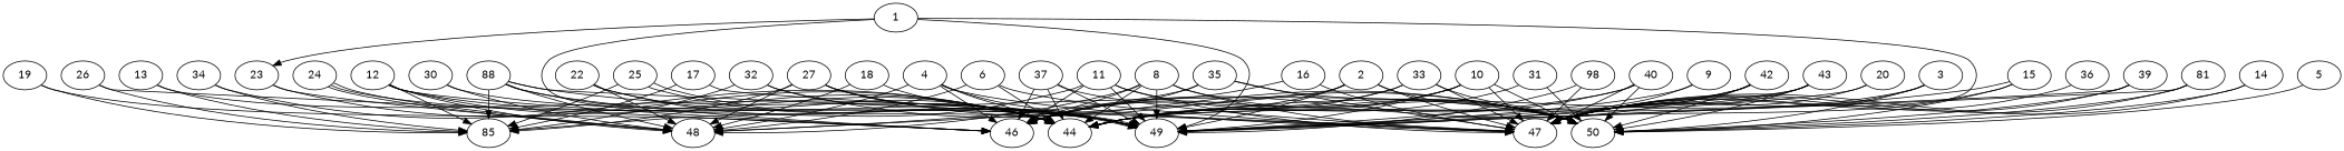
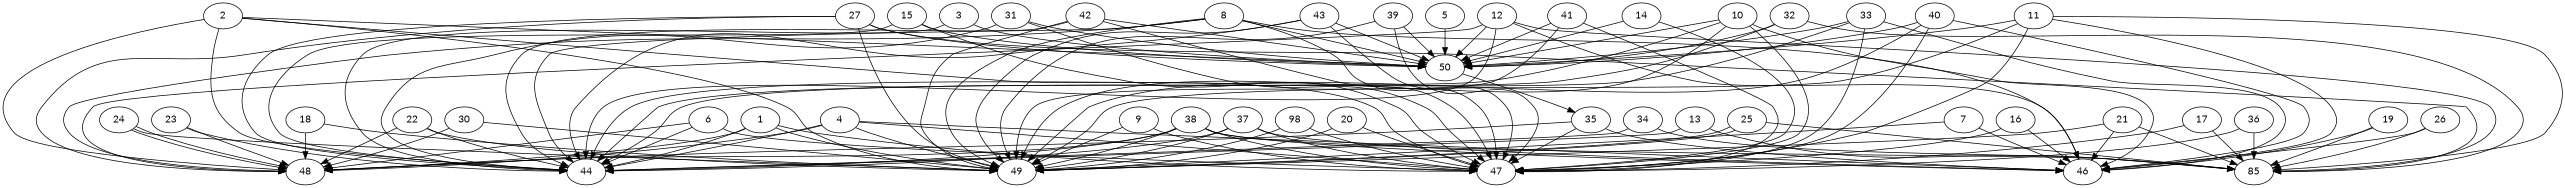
  digraph {
    fontname=Lato
    node [alpha=0.08 fontname=Lato]
    edge [fontname=Lato]
    1 [alpha=0.09 expect_size=47429632]
    44 [alpha=0.03 expect_size=48508928]
    47 [alpha=0.07 expect_size=31640576]
    48 [alpha=0.18 expect_size=30589952]
    49 [alpha=0.10 expect_size=8755200]
    2 [alpha=0.10 expect_size=16595968]
    50 [alpha=0.11 expect_size=47798272]
    3 [alpha=0.18 expect_size=52325376]
    4 [alpha=0.13 expect_size=31044608]
    46 [alpha=0.06 expect_size=18589696]
    5 [alpha=0.02 expect_size=18147328]
    6 [expect_size=39617536]
+   7 [alpha=0.16 expect_size=19023872]
    8 [alpha=0.17 expect_size=12375040]
    9 [alpha=0.02 expect_size=29474816]
    10 [alpha=0.19 expect_size=45247488]
    11 [alpha=0.16 expect_size=8622080]
    n18 [expect_size=35007488 label=85]
    12 [alpha=0.11 expect_size=29863936]
    13 [alpha=0.07 expect_size=7434240]
    14 [alpha=0.11 expect_size=49220608]
    15 [alpha=0.11 expect_size=31760384]
    16 [alpha=0.09 expect_size=37625856]
    17 [expect_size=8859648]
    18 [alpha=0.09 expect_size=45744128]
    19 [expect_size=39718912]
    20 [alpha=0.15 expect_size=45064192]
+   21 [alpha=0.19 expect_size=41615360]
    22 [expect_size=32860160]
    23 [alpha=0.17 expect_size=12139520]
    24 [alpha=0.17 expect_size=29750272]
    25 [alpha=0.02 expect_size=9435136]
    26 [alpha=0.02 expect_size=36451328]
    27 [expect_size=11428864]
    n35 [alpha=0.17 expect_size=31223808 label=98]
    30 [alpha=0.12 expect_size=25378816]
    31 [alpha=0.10 expect_size=13070336]
    32 [alpha=0.18 expect_size=10786816]
    33 [alpha=0.07 expect_size=29883392]
    34 [alpha=0.14 expect_size=23069696]
    35 [alpha=0.13 expect_size=16148480]
    36 [alpha=0.06 expect_size=22025216]
    37 [alpha=0.20 expect_size=27887616]
-   38 [alpha=0.11 expect_size=47517696 label=88]
+   38 [alpha=0.11 expect_size=47517696]
    39 [alpha=0.17 expect_size=40863744]
    40 [alpha=0.19 expect_size=32156672]
-   41 [alpha=0.17 expect_size=14215168 label=81]
+   41 [alpha=0.17 expect_size=14215168]
    42 [alpha=0.07 expect_size=37605376]
    43 [alpha=0.20 expect_size=32577536]
    1 -> 44
    1 -> 47
-   1 -> 23
+   1 -> 48
    1 -> 49
    2 -> 44
    2 -> 47
    2 -> 48
    2 -> 49
    2 -> 50
    3 -> 44
-   3 -> 47
+   31 -> 47
    3 -> 50
    4 -> 44
    4 -> 47
    4 -> 48
    4 -> 49
    4 -> 46
    5 -> 50
    6 -> 44
    6 -> 47
    6 -> 48
+   7 -> 49
+   7 -> 46
    8 -> 44
    8 -> 47
    8 -> 48
    8 -> 49
    8 -> 50
    8 -> 46
    9 -> 47
    9 -> 49
    10 -> 44
    10 -> 47
    10 -> 49
    10 -> 50
    10 -> 46
    11 -> 47
    11 -> 49
    11 -> 50
    11 -> 46
    11 -> n18
    12 -> 44
    12 -> 48
    12 -> 50
    12 -> 46
    12 -> n18
    13 -> 44
    13 -> n18
    14 -> 47
    14 -> 50
    15 -> 44
    15 -> 47
    15 -> 50
    16 -> 47
    16 -> 46
    17 -> 47
    17 -> n18
    18 -> 48
    18 -> 49
    19 -> 46
    19 -> n18
    20 -> 47
    20 -> 49
+   21 -> 49
+   21 -> 46
+   21 -> n18
    22 -> 44
    22 -> 48
    22 -> 49
    23 -> 44
    23 -> 48
    24 -> 48
    24 -> 48
    24 -> 49
    25 -> 49
    25 -> 49
    25 -> n18
    26 -> 46
    26 -> n18
    27 -> 44
    27 -> 48
    27 -> 49
    27 -> 50
    27 -> n18
    n35 -> 47
    n35 -> 49
    30 -> 48
    30 -> 49
    31 -> 44
    31 -> 50
    32 -> 44
    32 -> 50
    32 -> n18
    33 -> 44
    33 -> 47
    33 -> 50
    33 -> 46
    34 -> 44
    34 -> n18
    35 -> 47
    35 -> 48
-   35 -> 50
+   50 -> 35
    35 -> 46
    36 -> 47
+   36 -> n18
    37 -> 44
    37 -> 47
    37 -> 49
    37 -> 46
    38 -> 44
    38 -> 47
    38 -> 48
    38 -> 49
    38 -> 46
    38 -> n18
    39 -> 47
    39 -> 49
    39 -> 50
    40 -> 47
    40 -> 49
    40 -> 50
    40 -> 46
    41 -> 47
    41 -> 49
    41 -> 50
    42 -> 44
    42 -> 47
    42 -> 49
    42 -> 50
    43 -> 44
    43 -> 47
    43 -> 49
    43 -> 50
  }
